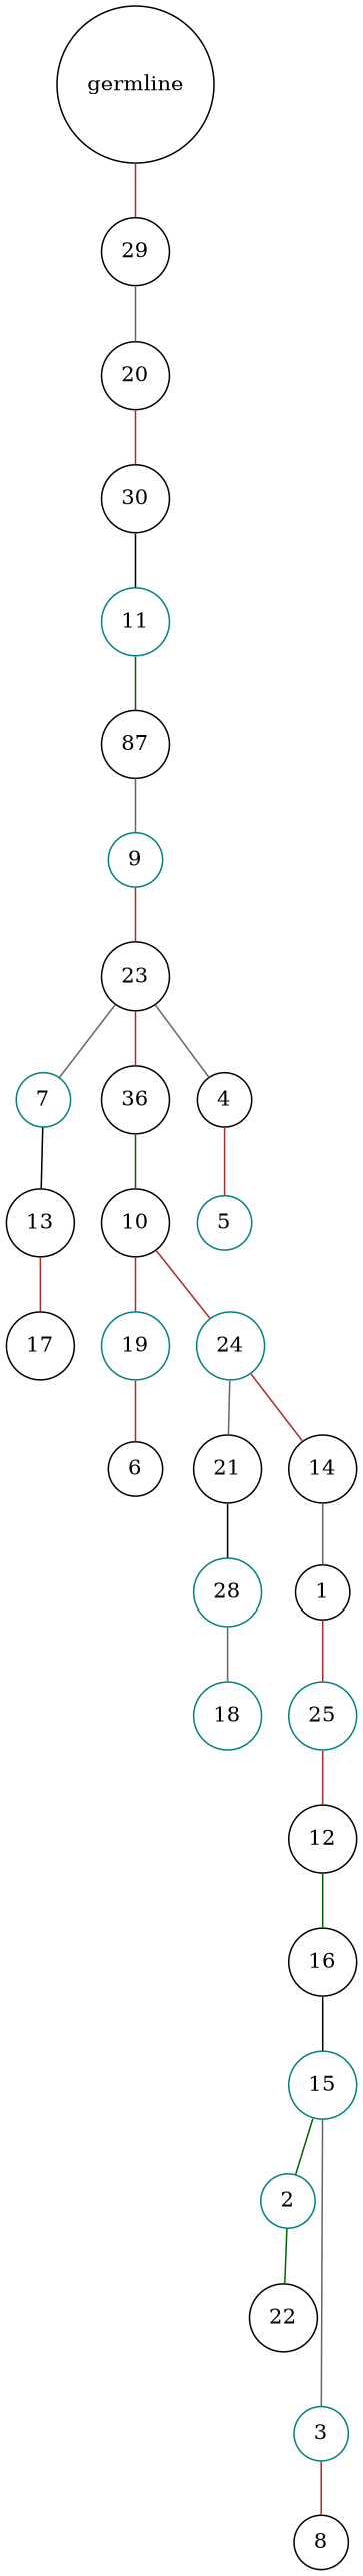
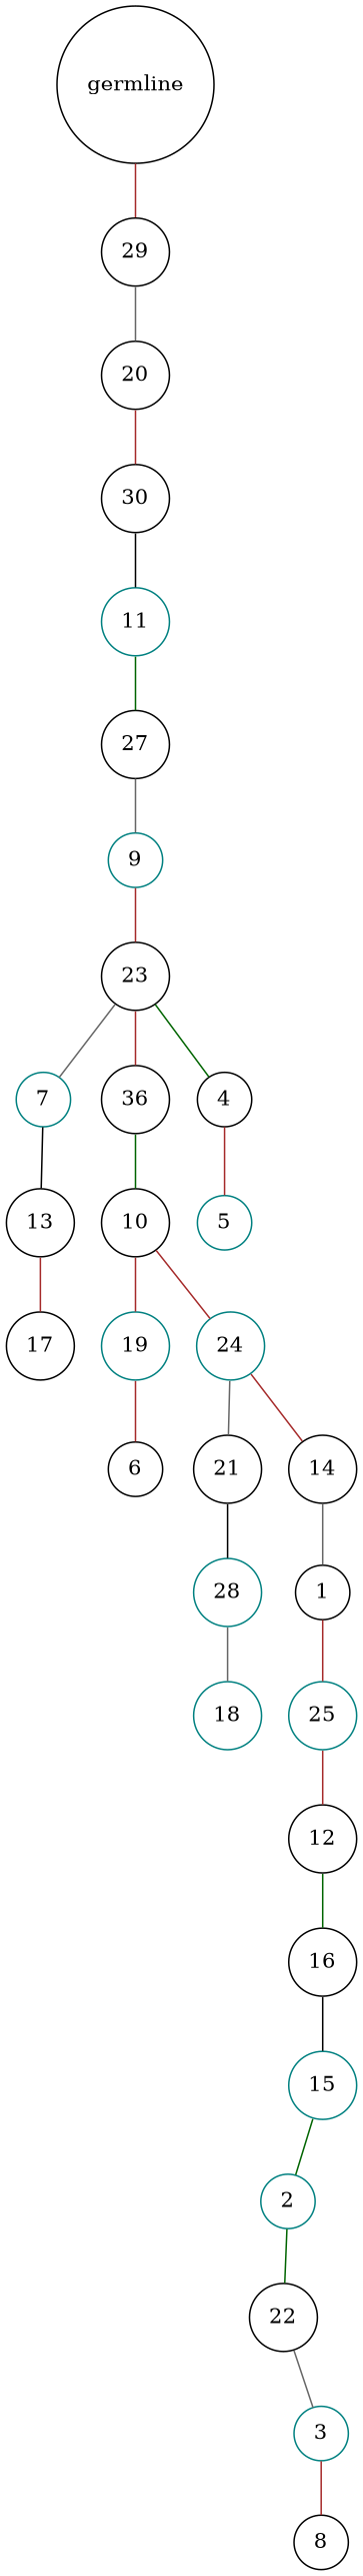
  graph {
    rankdir=UD
    splines=line
    node [color=black shape=circle]
    edge [color=brown]
    n1 [label=germline]
    n2 [label=29]
    n3 [label=20]
    n4 [label=30]
    n5 [color=teal label=11]
-   n6 [label=87]
+   n6 [label=27]
    n7 [color=teal label=9]
    n8 [label=23]
    n9 [color=teal label=7]
    n10 [label=36]
    n11 [label=4]
    n12 [label=13]
    n13 [label=10]
    n14 [color=teal label=5]
    n15 [label=17]
    n16 [color=teal label=19]
    n17 [color=teal label=24]
    n18 [label=6]
    n19 [label=21]
    n20 [label=14]
    n21 [color=teal label=28]
    n22 [label=1]
    n23 [color=teal label=18]
    n24 [color=teal label=25]
    n25 [label=12]
    n26 [label=16]
    n27 [color=teal label=15]
    n28 [color=teal label=2]
    n29 [label=22]
    n30 [color=teal label=3]
    n31 [label=8]
    n1 -- n2
    n2 -- n3 [color=gray40]
    n3 -- n4
    n4 -- n5 [color=black]
    n5 -- n6 [color=darkgreen]
    n6 -- n7 [color=gray40]
    n7 -- n8
    n8 -- n9 [color=gray40]
    n8 -- n10
-   n8 -- n11 [color=gray40]
+   n8 -- n11 [color=darkgreen]
    n9 -- n12 [color=black]
    n10 -- n13 [color=darkgreen]
    n11 -- n14
    n12 -- n15
    n13 -- n16
    n13 -- n17
    n16 -- n18
    n17 -- n19 [color=gray40]
    n17 -- n20
    n19 -- n21 [color=black]
    n20 -- n22 [color=gray40]
    n21 -- n23 [color=gray40]
    n22 -- n24
    n24 -- n25
    n25 -- n26 [color=darkgreen]
    n26 -- n27 [color=black]
    n27 -- n28 [color=darkgreen]
    n28 -- n29 [color=darkgreen]
-   n27 -- n30 [color=gray40]
+   n29 -- n30 [color=gray40]
    n30 -- n31
  }
